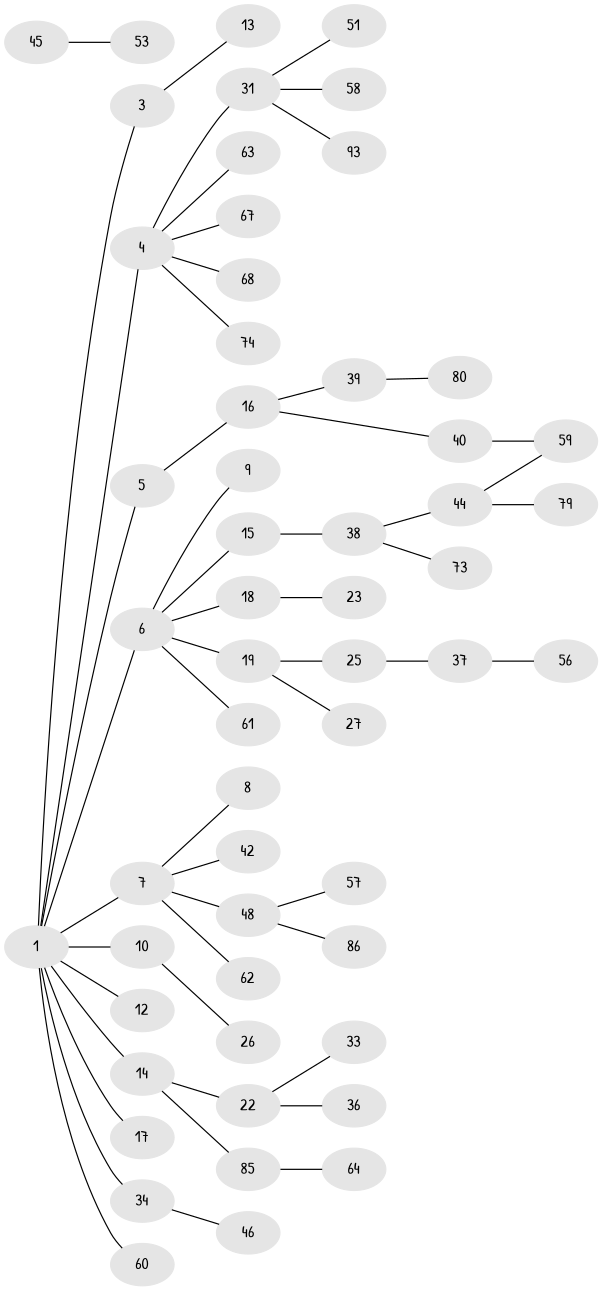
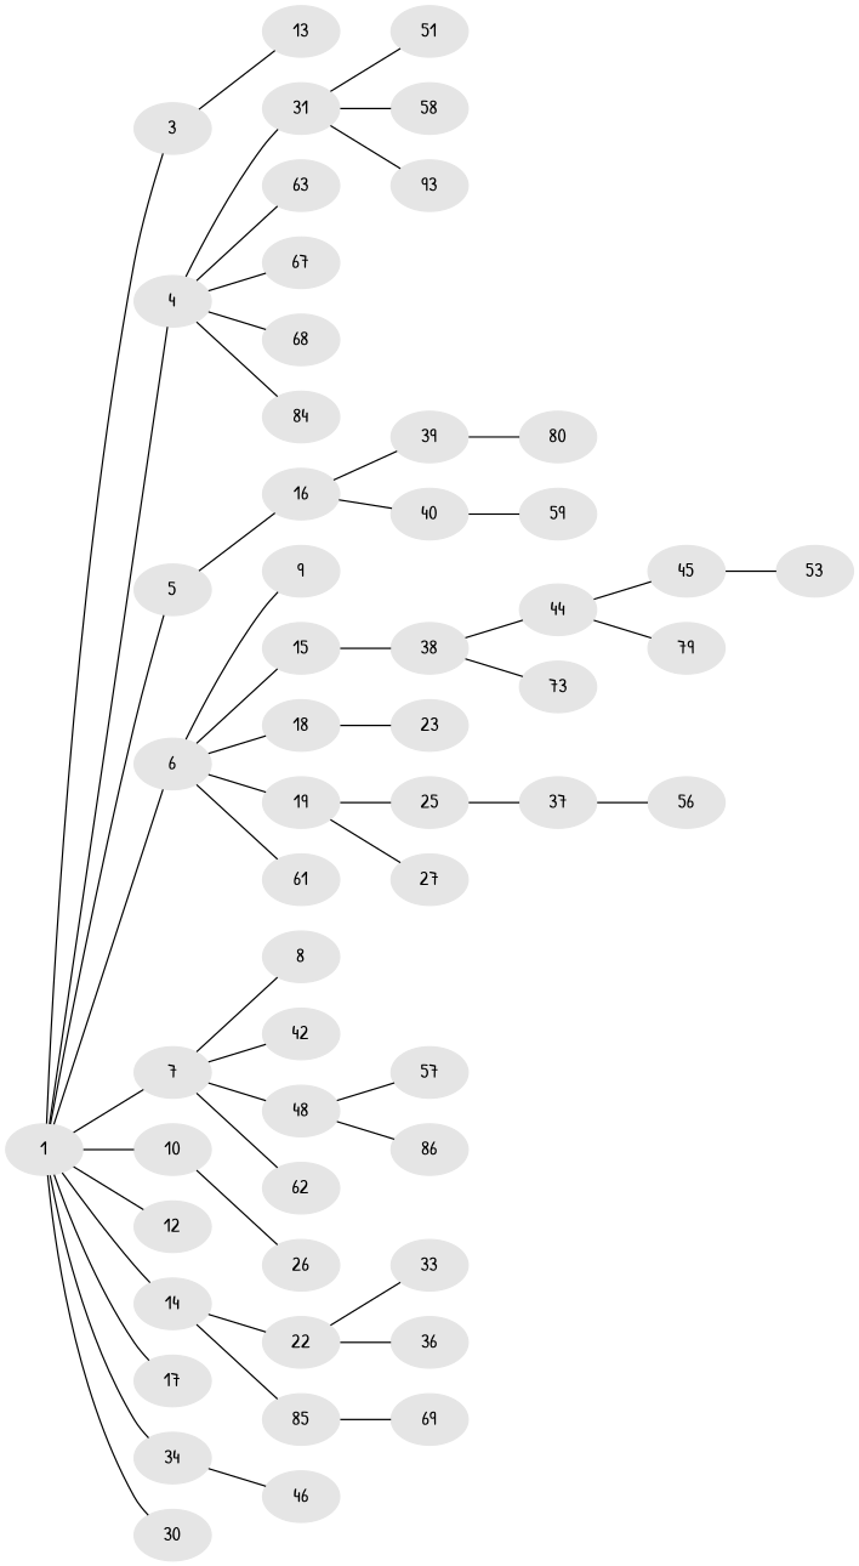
  graph {
    fontname="Patrick Hand"
    rankdir=LR
    node [color=gray90 fontname="Patrick Hand" style=filled]
    edge [fontname="Patrick Hand"]
    1 [super="+2"]
    3
    4
    5
    6
    7 [super="+28+11"]
    10 [super="+87+20"]
    12
    14
    17 [super="+77"]
    34 [super="+39"]
-   60
+   60 [label=30]
    13
    31
    63
    67 [super="+78"]
    68
-   74
+   74 [label=84]
    16 [super="+24+30"]
    9 [super="+70"]
    15
    18 [super="+83+91"]
    19 [super="+21+32"]
    61
    8 [super="+90"]
    42
    48
    62 [super="+89+75+84"]
    26 [super="+55"]
    22 [super="+81+29"]
    85
    46
    51
    58
    93
    n36 [label=39]
    40 [super="+54"]
    38 [super="+41"]
    23
    25
    27 [super="+52"]
    57
    86
    33 [super="+66"]
    36
-   69 [label=64]
+   69
    44
    73
    80
    59
    37 [super="+43+47"]
    56
    45 [super="+71+72"]
    79
    53
    1 -- 3
    1 -- 4
    1 -- 5
    1 -- 6
    1 -- 7
    1 -- 10
    1 -- 12
    1 -- 14
    1 -- 17
    1 -- 34
    1 -- 60
    3 -- 13
    4 -- 31
    4 -- 63
    4 -- 67
    4 -- 68
    4 -- 74
    5 -- 16
    6 -- 9
    6 -- 15
    6 -- 18
    6 -- 19
    6 -- 61
    7 -- 8
    7 -- 42
    7 -- 48
    7 -- 62
    10 -- 26
    14 -- 22
    14 -- 85
    34 -- 46
    31 -- 51
    31 -- 58
    31 -- 93
    16 -- n36
    16 -- 40
    15 -- 38
    18 -- 23
    19 -- 25
    19 -- 27
    48 -- 57
    48 -- 86
    22 -- 33
    22 -- 36
    85 -- 69
    n36 -- 80
    40 -- 59
    38 -- 44
    38 -- 73
    25 -- 37
-   44 -- 59
+   44 -- 45
    44 -- 79
    37 -- 56
    45 -- 53
  }
